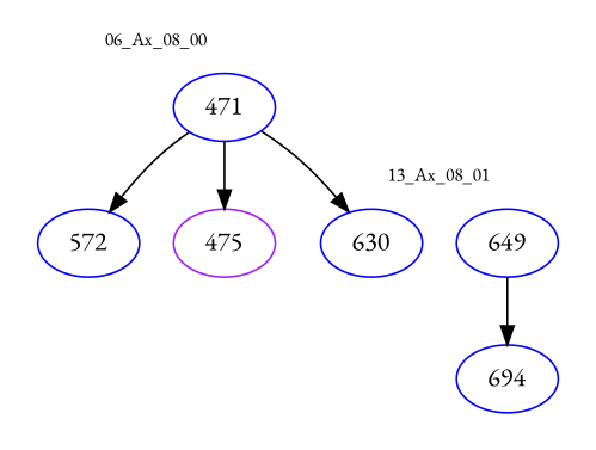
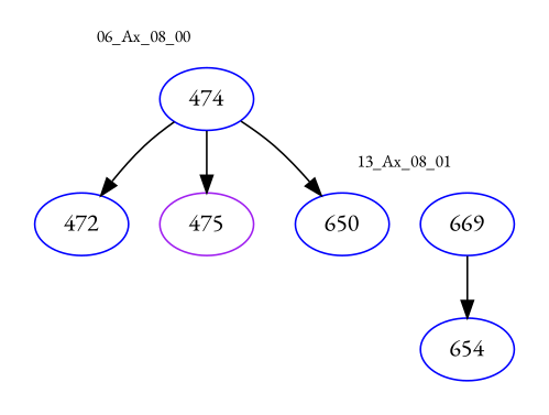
  digraph {
    fontname="EB Garamond"
    node [color=blue fontname="EB Garamond"]
    edge [color=black fontname="EB Garamond"]
-   n1 [label=649]
-   n2 [label=630]
-   n3 [label=694]
-   n4 [label=471]
-   n5 [label=572]
+   n1 [label=669]
+   n2 [label=650]
+   n3 [label=654]
+   n4 [label=474]
+   n5 [label=472]
    n6 [color=purple label=475]
    subgraph cluster_1 {
      color=white
      fontsize=10
      label="13_Ax_08_01"
      n1
      n2
      n3
    }
    subgraph cluster_2 {
      color=white
      fontsize=10
      label="06_Ax_08_00"
      n4
      n5
      n6
    }
    n1 -> n3
    n4 -> n2
    n4 -> n5
    n4 -> n6
  }
